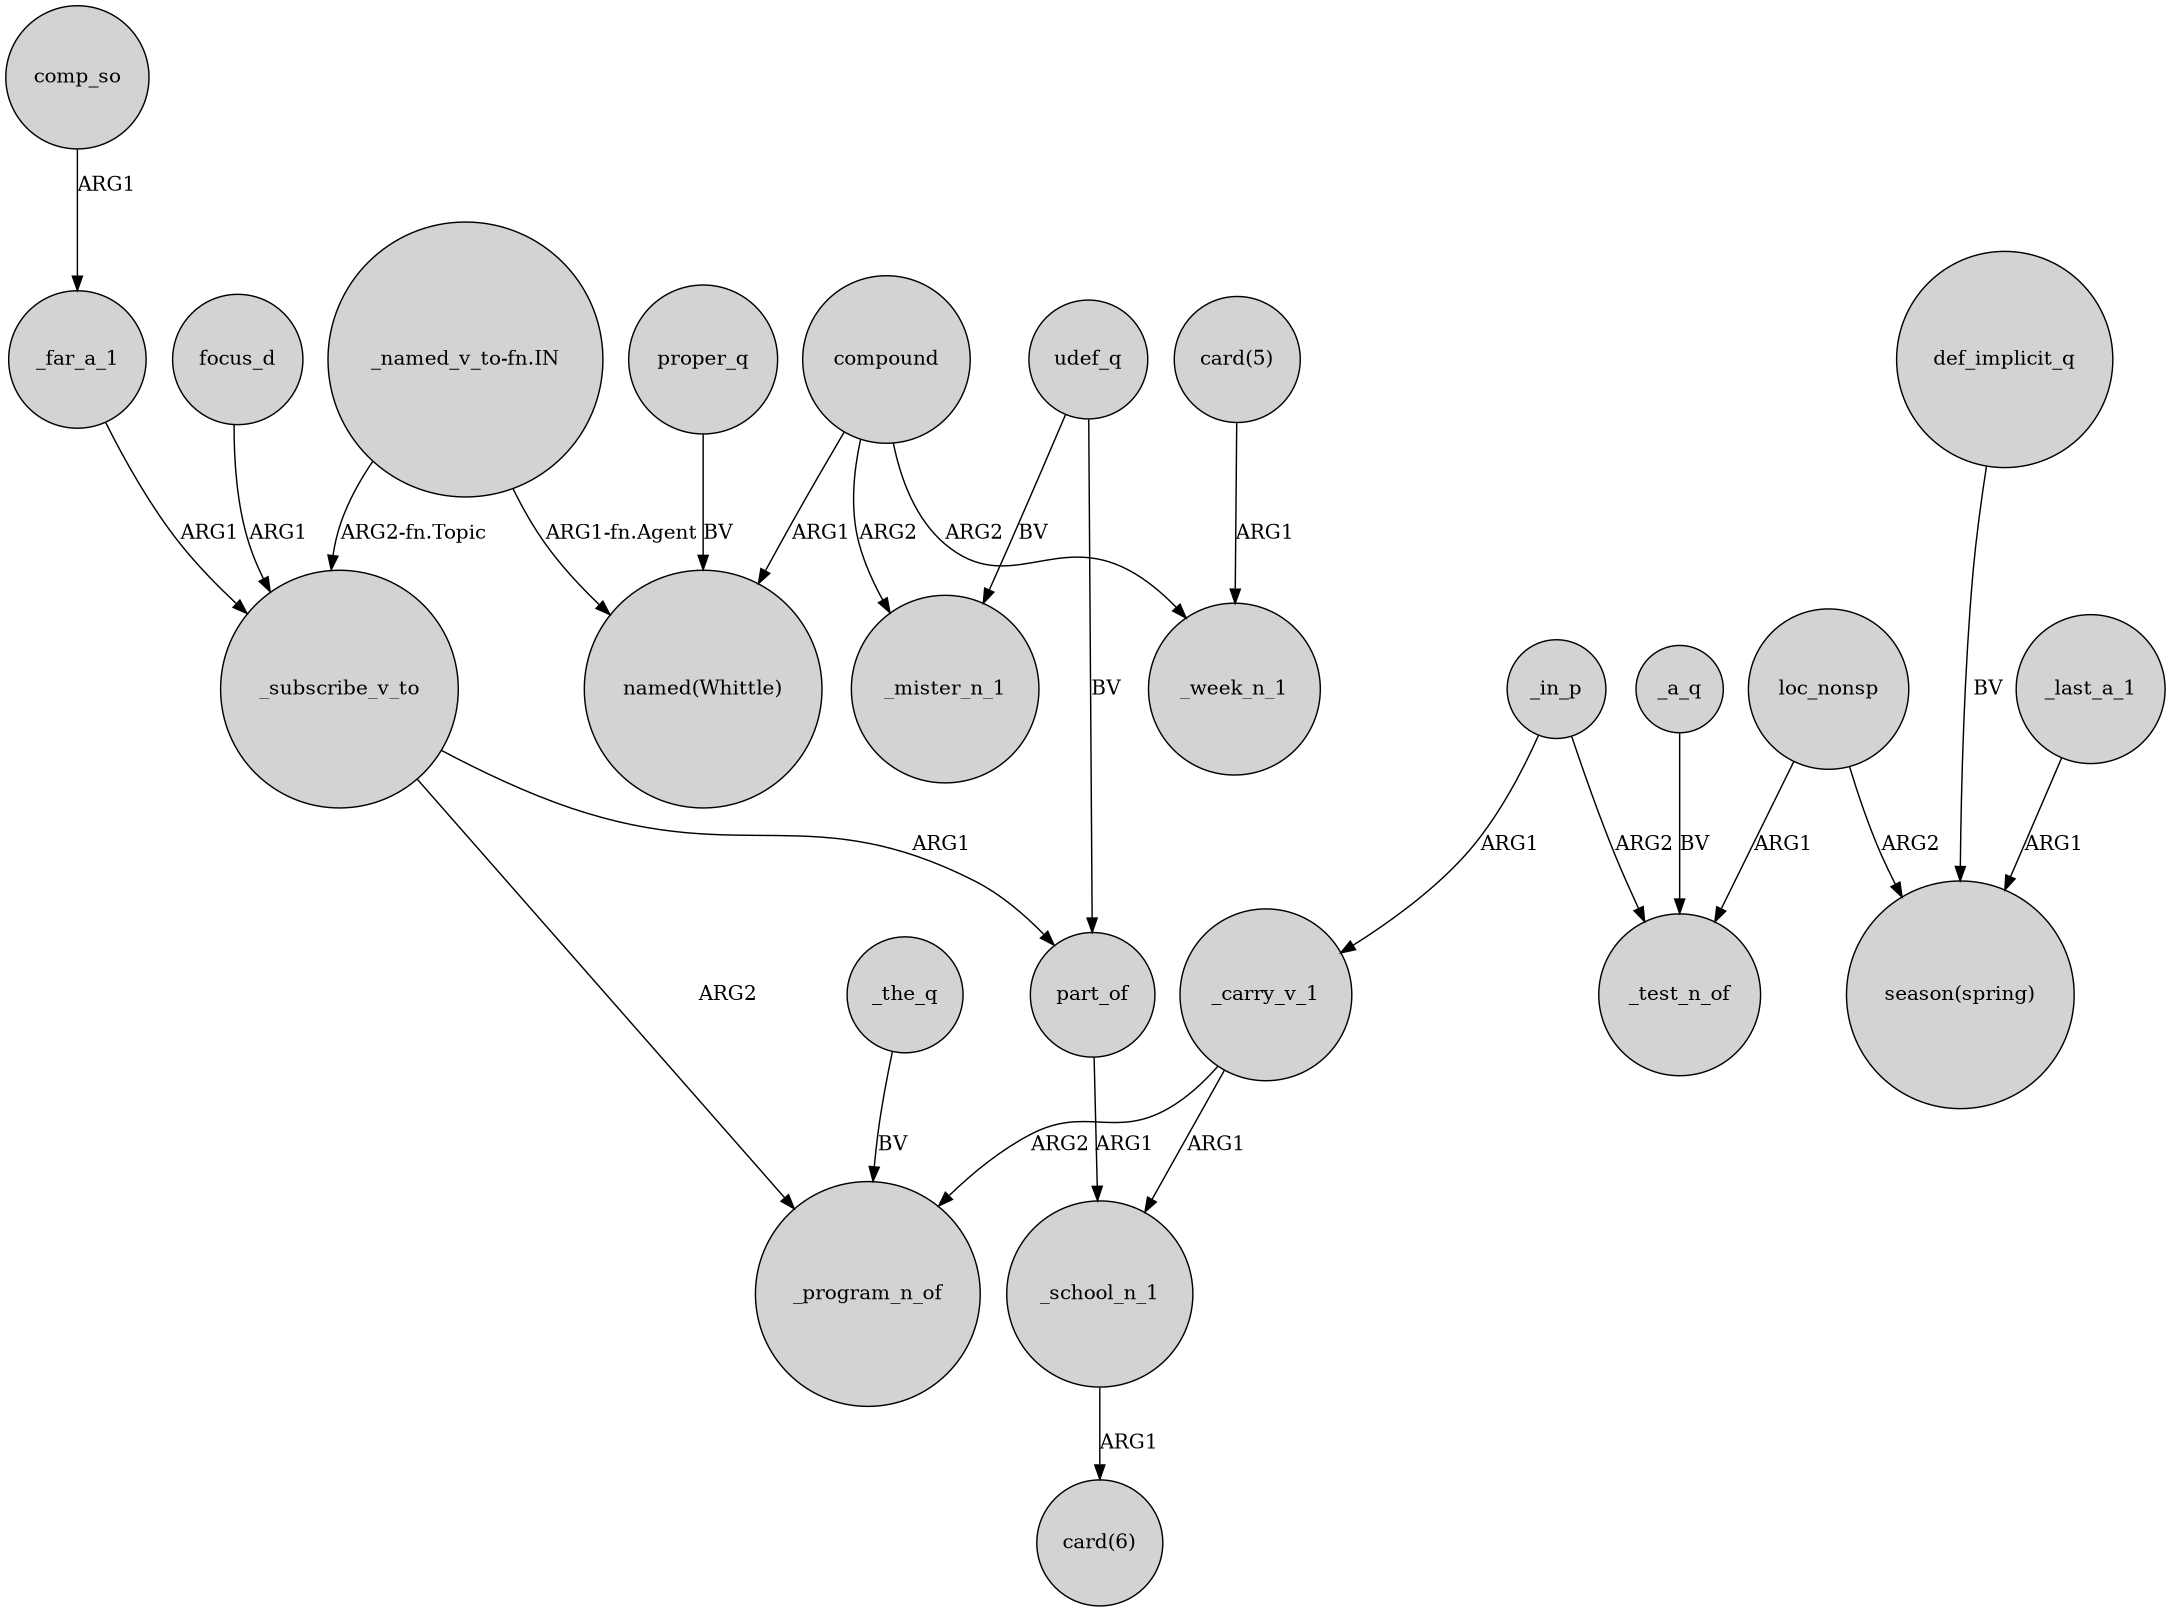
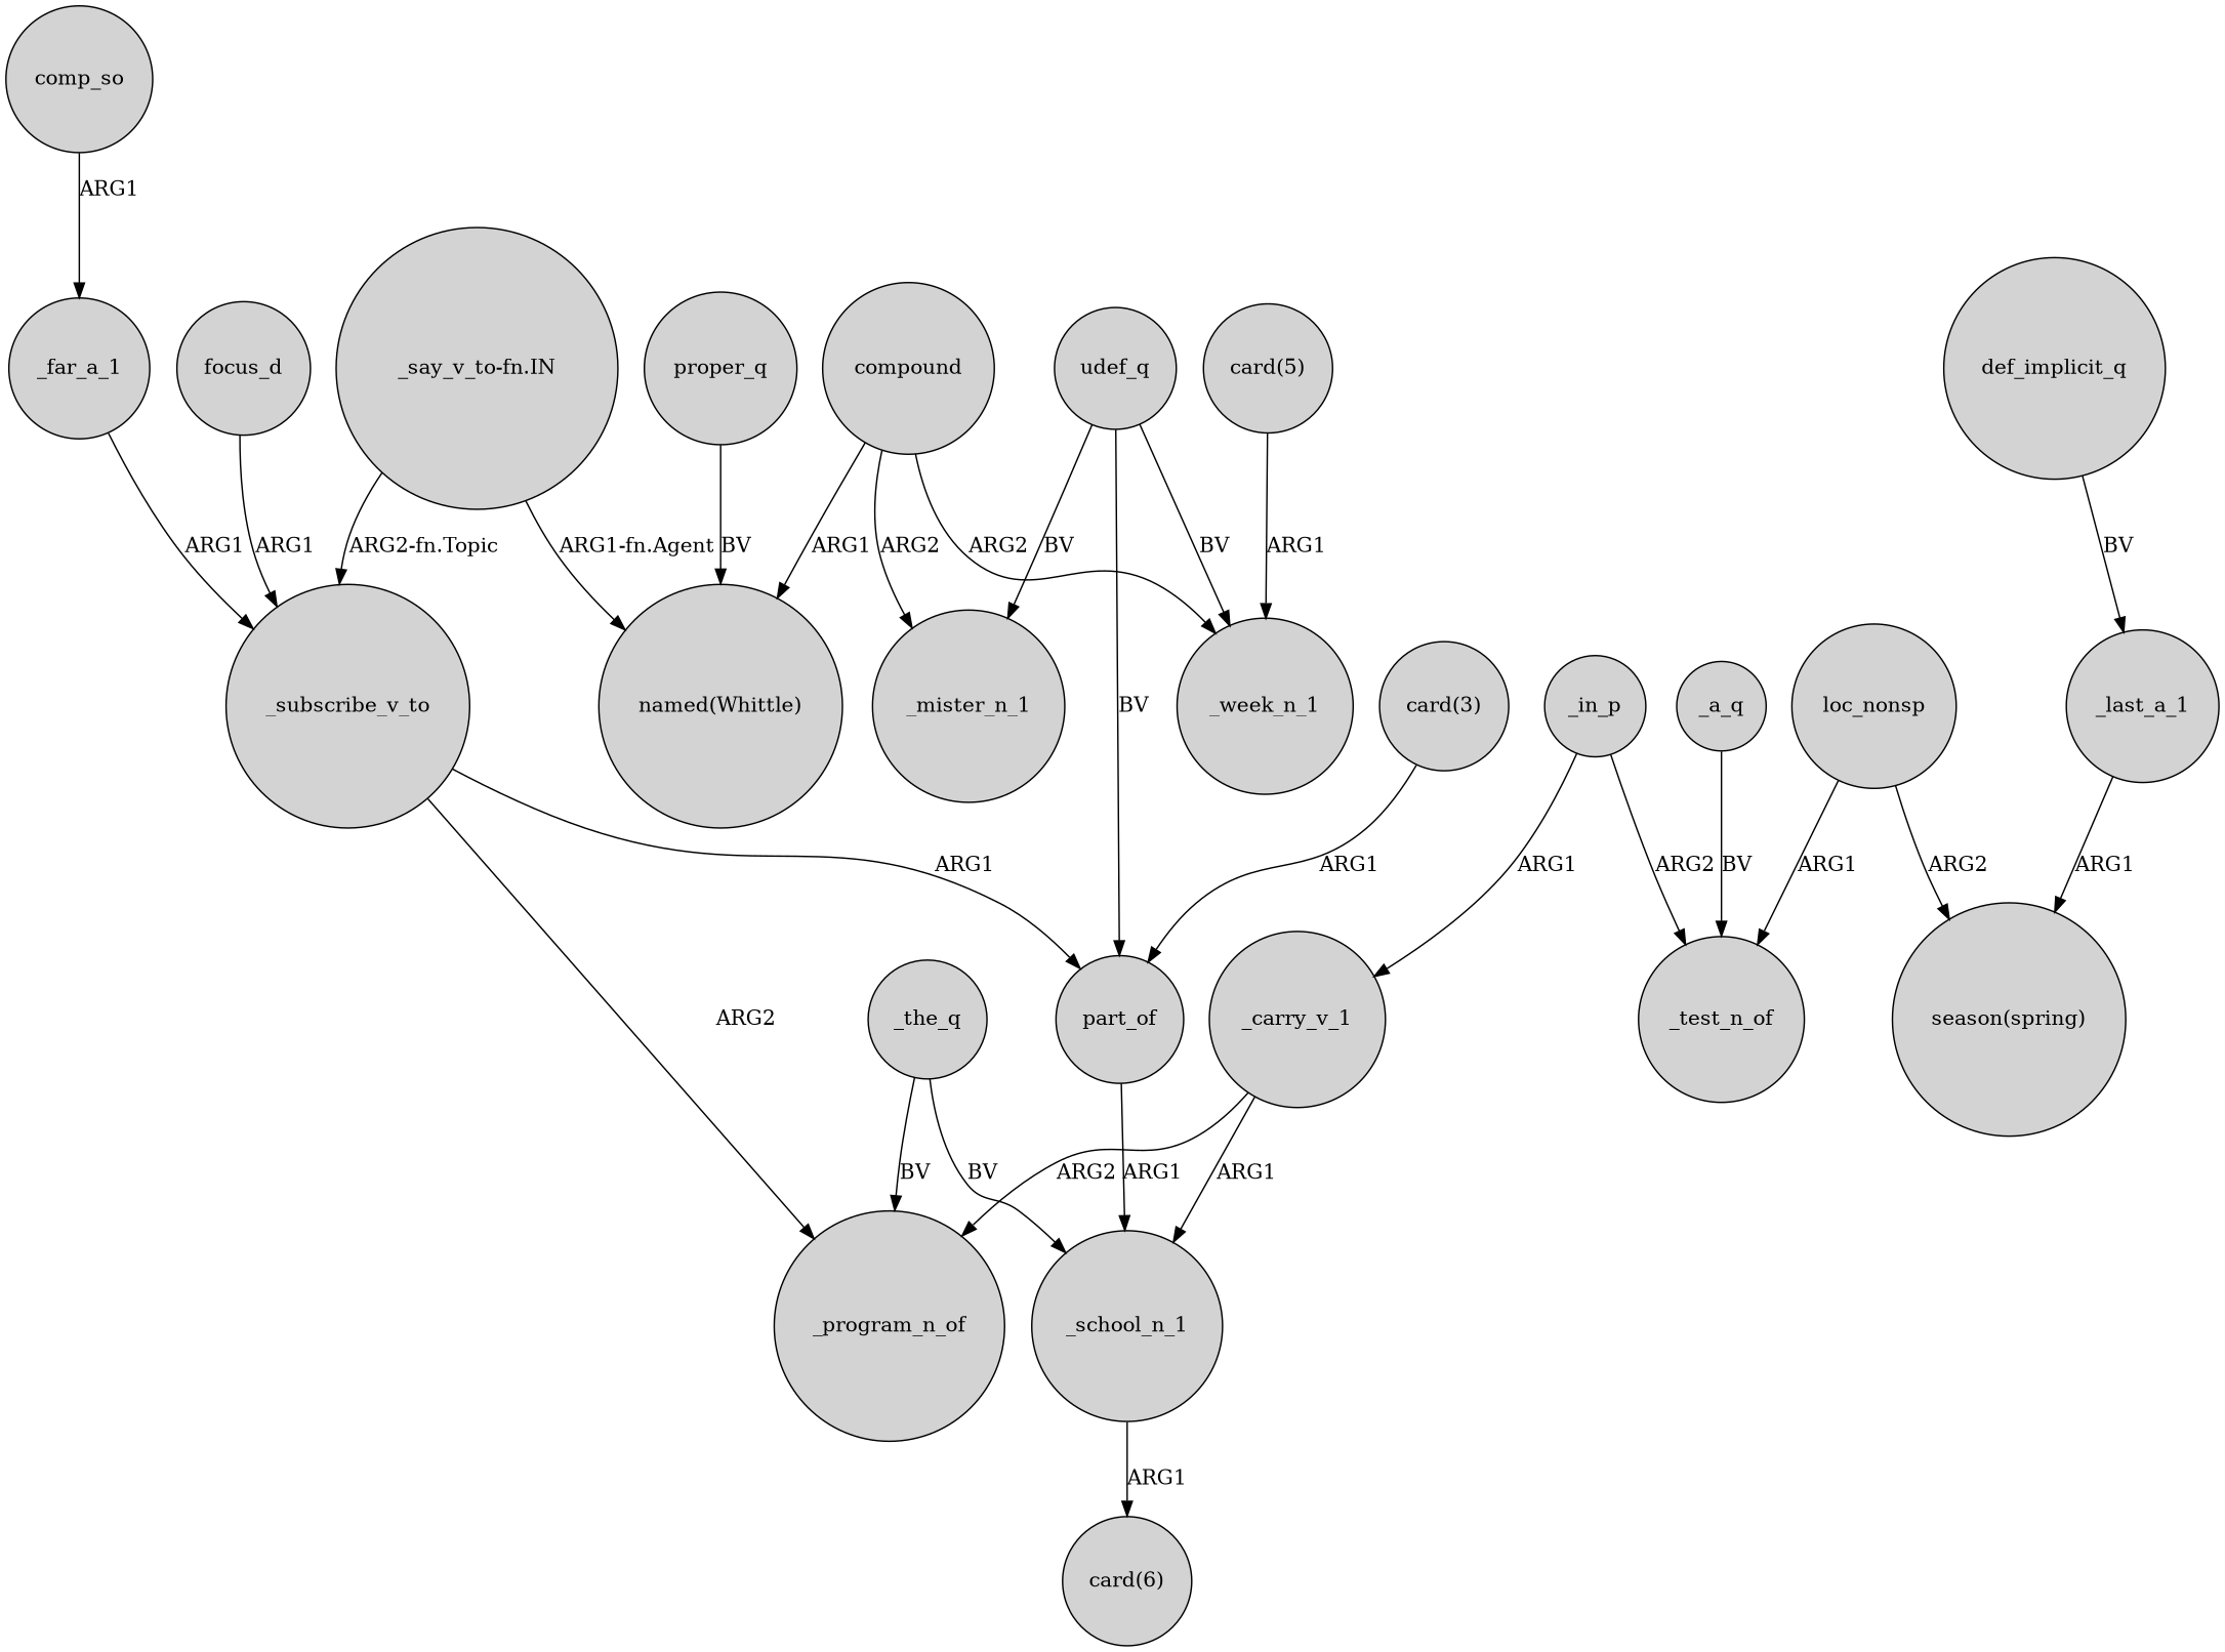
  digraph {
    node [shape=circle style=filled]
    compound
    _week_n_1
    _mister_n_1
    "named(Whittle)"
    udef_q
    part_of
    _school_n_1
    "card(6)"
    "card(5)"
    _carry_v_1
    _program_n_of
    _far_a_1
    _subscribe_v_to
    loc_nonsp
    _test_n_of
    "season(spring)"
    _a_q
    _the_q
    comp_so
    _last_a_1
+   "card(3)"
    def_implicit_q
    focus_d
    _in_p
-   "_say_v_to-fn.IN" [label="_named_v_to-fn.IN"]
+   "_say_v_to-fn.IN"
    proper_q
    compound -> _week_n_1 [label=ARG2]
    compound -> _mister_n_1 [label=ARG2]
    compound -> "named(Whittle)" [label=ARG1]
+   udef_q -> _week_n_1 [label=BV]
    udef_q -> _mister_n_1 [label=BV]
    udef_q -> part_of [label=BV]
    part_of -> _school_n_1 [label=ARG1]
    _school_n_1 -> "card(6)" [label=ARG1]
    "card(5)" -> _week_n_1 [label=ARG1]
    _carry_v_1 -> _school_n_1 [label=ARG1]
    _carry_v_1 -> _program_n_of [label=ARG2]
    _far_a_1 -> _subscribe_v_to [label=ARG1]
    _subscribe_v_to -> part_of [label=ARG1]
    _subscribe_v_to -> _program_n_of [label=ARG2]
    loc_nonsp -> _test_n_of [label=ARG1]
    loc_nonsp -> "season(spring)" [label=ARG2]
    _a_q -> _test_n_of [label=BV]
+   _the_q -> _school_n_1 [label=BV]
    _the_q -> _program_n_of [label=BV]
    comp_so -> _far_a_1 [label=ARG1]
    _last_a_1 -> "season(spring)" [label=ARG1]
-   def_implicit_q -> "season(spring)" [label=BV]
+   "card(3)" -> part_of [label=ARG1]
+   def_implicit_q -> _last_a_1 [label=BV]
    focus_d -> _subscribe_v_to [label=ARG1]
    _in_p -> _carry_v_1 [label=ARG1]
    _in_p -> _test_n_of [label=ARG2]
    "_say_v_to-fn.IN" -> "named(Whittle)" [label="ARG1-fn.Agent"]
    "_say_v_to-fn.IN" -> _subscribe_v_to [label="ARG2-fn.Topic"]
    proper_q -> "named(Whittle)" [label=BV]
  }
